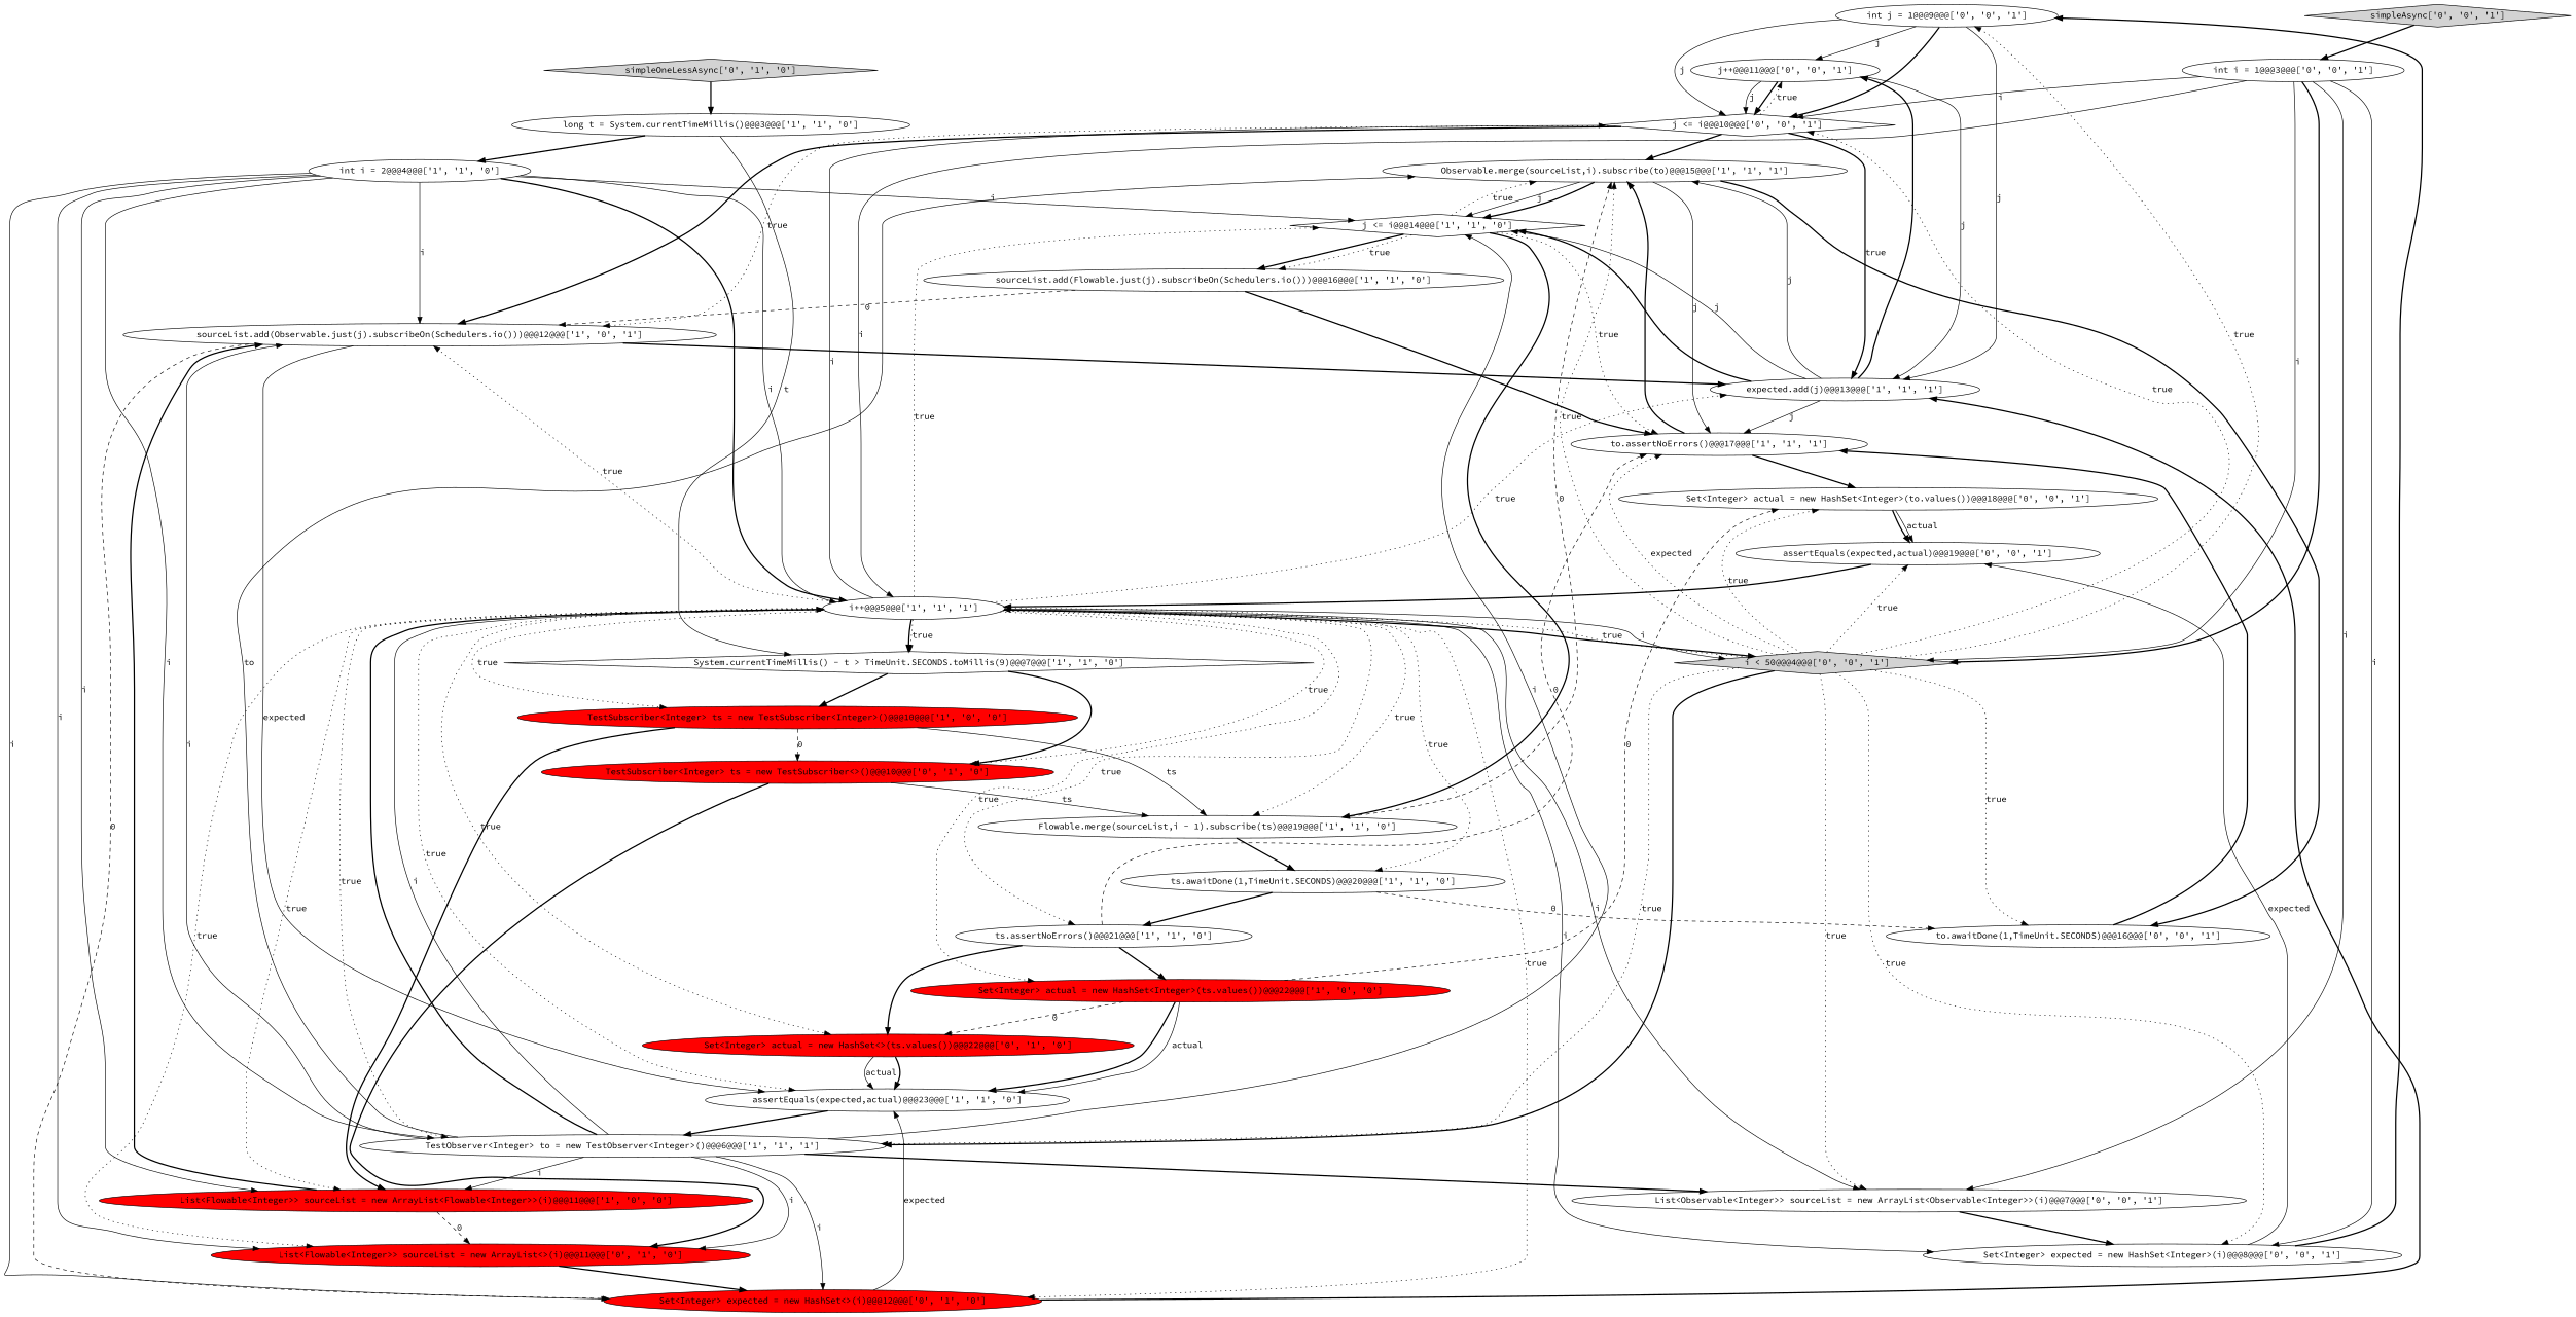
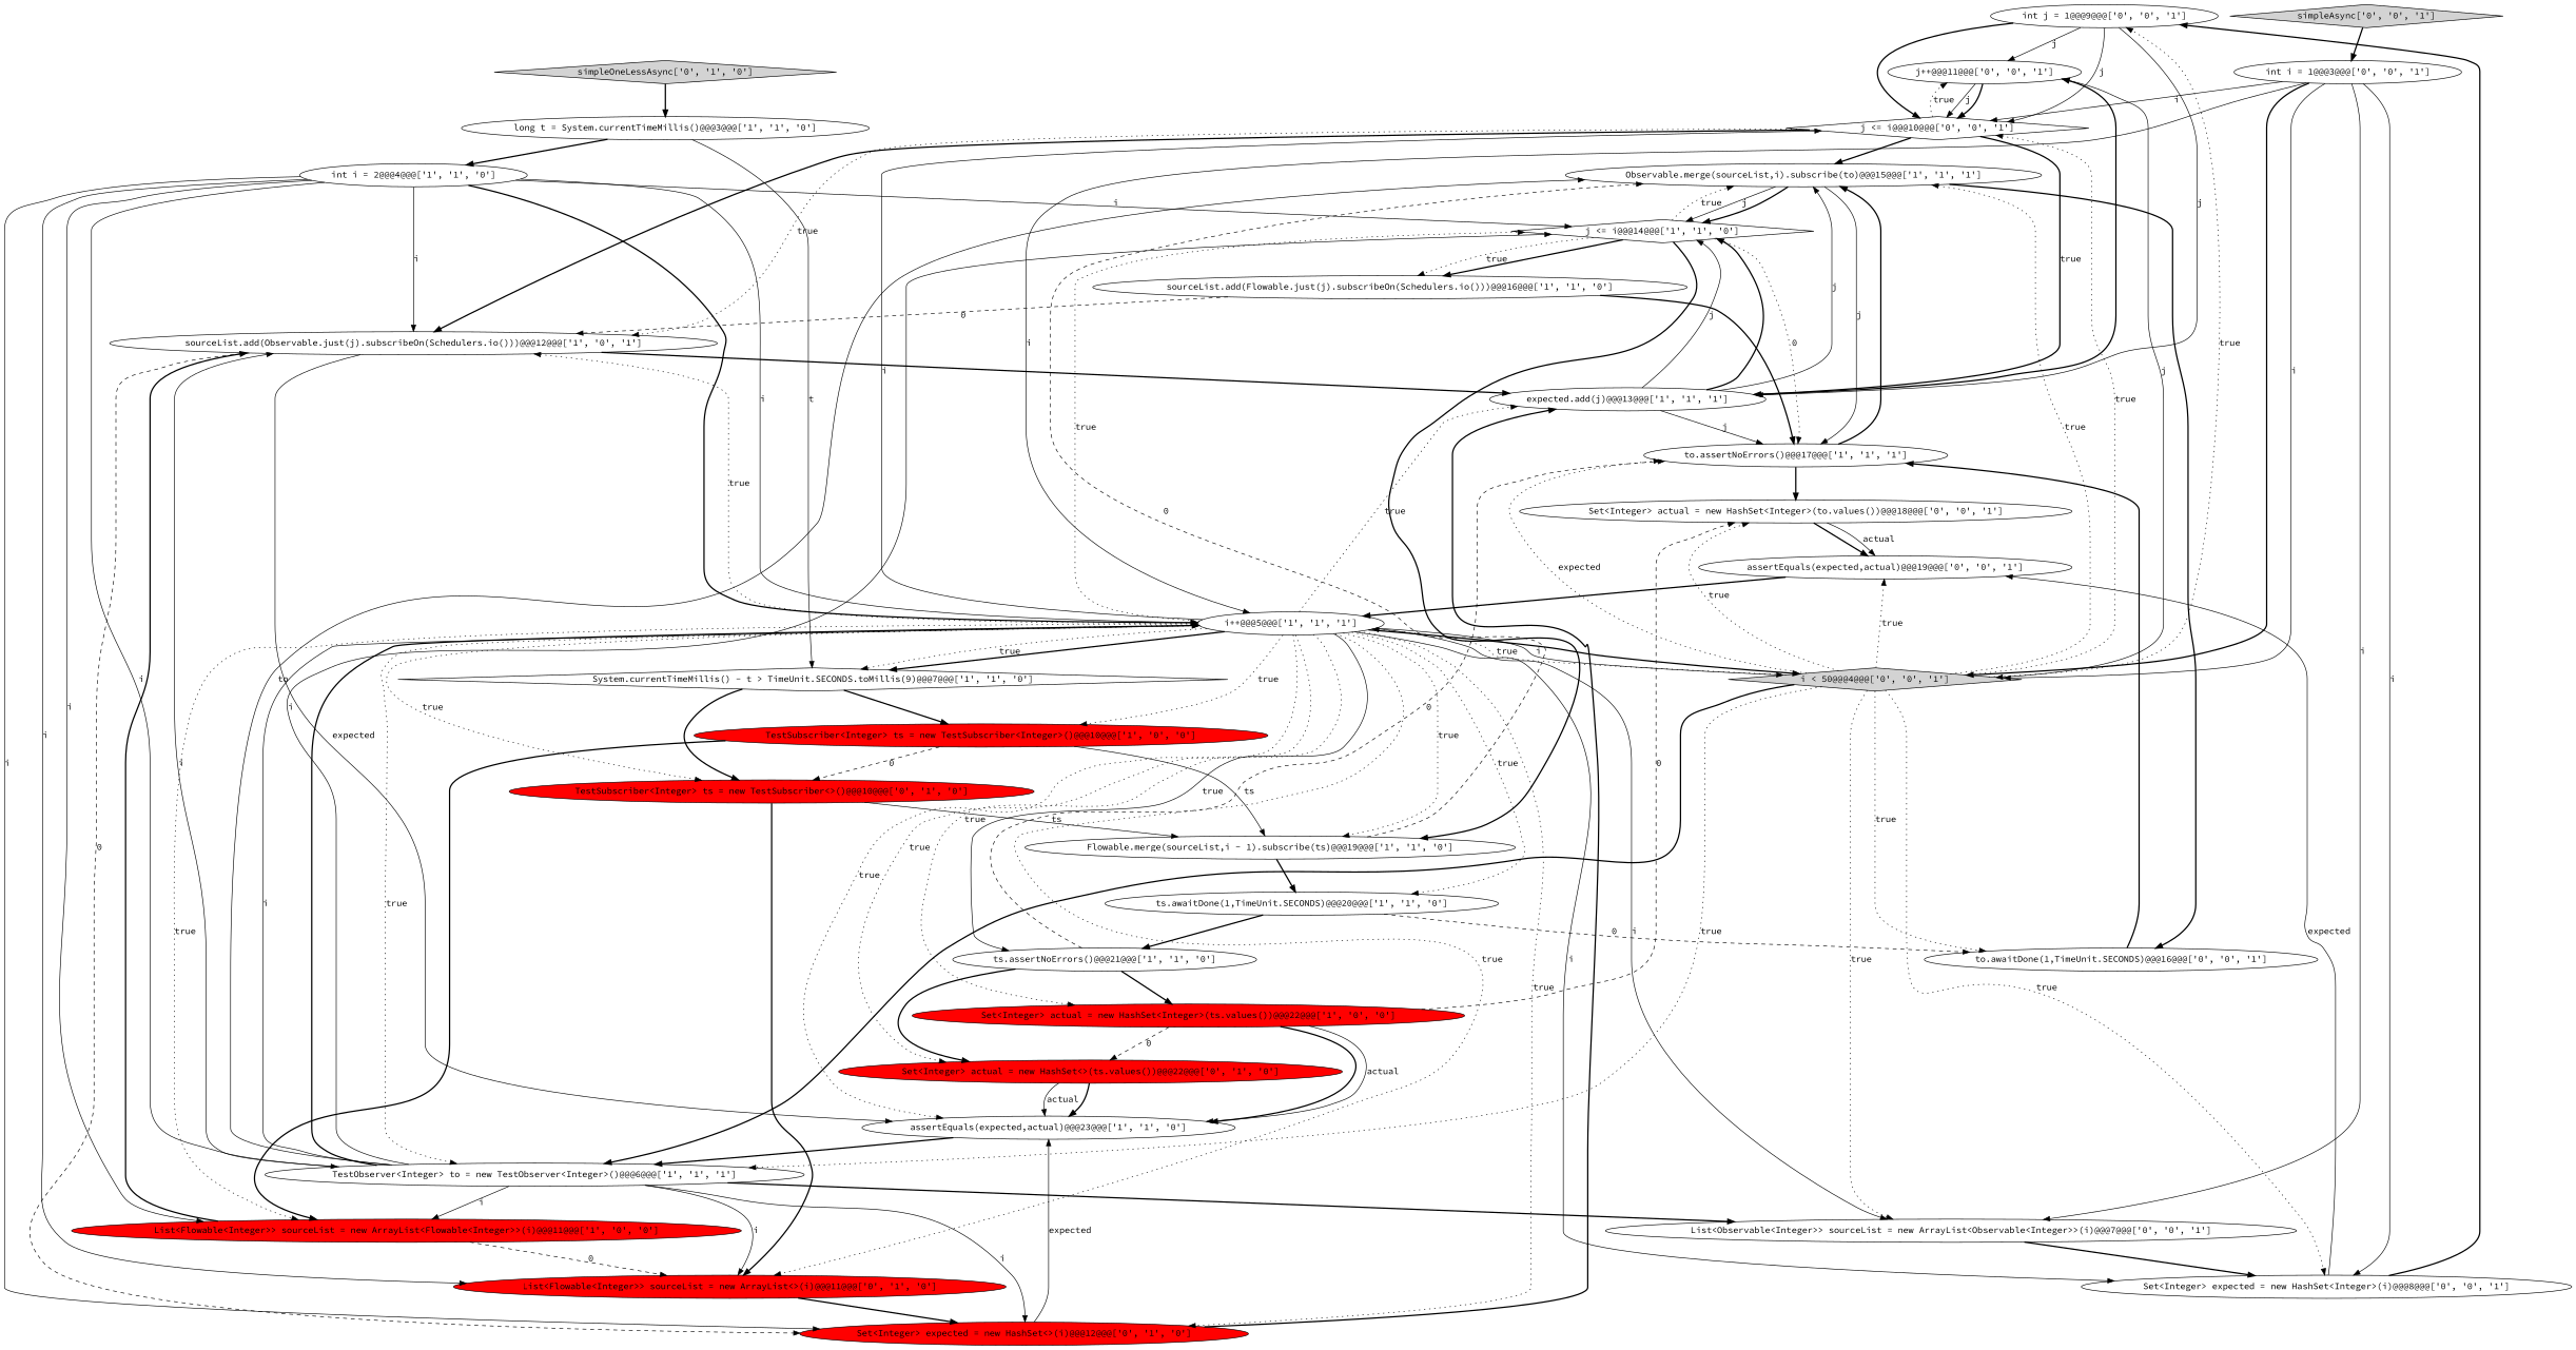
  digraph {
    fontname="Source Code Pro"
    node [fillcolor=white fontname="Source Code Pro" shape=ellipse style=filled]
    edge [fontname="Source Code Pro" style=bold]
    n1 [label="int j = 1@@@9@@@['0', '0', '1']"]
    n2 [label="j++@@@11@@@['0', '0', '1']"]
    n3 [label="j <= i@@@10@@@['0', '0', '1']" shape=diamond]
    n4 [label="expected.add(j)@@@13@@@['1', '1', '1']"]
    n5 [label="sourceList.add(Observable.just(j).subscribeOn(Schedulers.io()))@@@12@@@['1', '0', '1']"]
    n6 [label="Observable.merge(sourceList,i).subscribe(to)@@@15@@@['1', '1', '1']"]
    n7 [label="j <= i@@@14@@@['1', '1', '0']" shape=diamond]
    n8 [label="to.assertNoErrors()@@@17@@@['1', '1', '1']"]
    n9 [fillcolor=red label="List<Flowable<Integer>> sourceList = new ArrayList<>(i)@@@11@@@['0', '1', '0']"]
    n10 [fillcolor=red label="Set<Integer> expected = new HashSet<>(i)@@@12@@@['0', '1', '0']"]
    n11 [label="assertEquals(expected,actual)@@@23@@@['1', '1', '0']"]
    n12 [label="ts.awaitDone(1,TimeUnit.SECONDS)@@@20@@@['1', '1', '0']"]
    n13 [label="ts.assertNoErrors()@@@21@@@['1', '1', '0']"]
    n14 [label="to.awaitDone(1,TimeUnit.SECONDS)@@@16@@@['0', '0', '1']"]
    n15 [fillcolor=red label="Set<Integer> actual = new HashSet<Integer>(ts.values())@@@22@@@['1', '0', '0']"]
    n16 [fillcolor=red label="Set<Integer> actual = new HashSet<>(ts.values())@@@22@@@['0', '1', '0']"]
    n17 [fillcolor=lightgray label="simpleOneLessAsync['0', '1', '0']" shape=diamond]
    n18 [label="long t = System.currentTimeMillis()@@@3@@@['1', '1', '0']"]
    n19 [label="System.currentTimeMillis() - t > TimeUnit.SECONDS.toMillis(9)@@@7@@@['1', '1', '0']" shape=diamond]
    n20 [label="int i = 2@@@4@@@['1', '1', '0']"]
    n21 [label="Set<Integer> expected = new HashSet<Integer>(i)@@@8@@@['0', '0', '1']"]
    n22 [label="assertEquals(expected,actual)@@@19@@@['0', '0', '1']"]
    n23 [label="i++@@@5@@@['1', '1', '1']"]
    n24 [label="TestObserver<Integer> to = new TestObserver<Integer>()@@@6@@@['1', '1', '1']"]
    n25 [fillcolor=red label="List<Flowable<Integer>> sourceList = new ArrayList<Flowable<Integer>>(i)@@@11@@@['1', '0', '0']"]
    n26 [fillcolor=lightgray label="i < 50@@@4@@@['0', '0', '1']" shape=diamond]
    n27 [label="List<Observable<Integer>> sourceList = new ArrayList<Observable<Integer>>(i)@@@7@@@['0', '0', '1']"]
    n28 [fillcolor=red label="TestSubscriber<Integer> ts = new TestSubscriber<>()@@@10@@@['0', '1', '0']"]
    n29 [fillcolor=red label="TestSubscriber<Integer> ts = new TestSubscriber<Integer>()@@@10@@@['1', '0', '0']"]
    n30 [label="Flowable.merge(sourceList,i - 1).subscribe(ts)@@@19@@@['1', '1', '0']"]
    n31 [label="sourceList.add(Flowable.just(j).subscribeOn(Schedulers.io()))@@@16@@@['1', '1', '0']"]
    n32 [label="Set<Integer> actual = new HashSet<Integer>(to.values())@@@18@@@['0', '0', '1']"]
    n33 [label="int i = 1@@@3@@@['0', '0', '1']"]
    n34 [fillcolor=lightgray label="simpleAsync['0', '0', '1']" shape=diamond]
    n1 -> n2 [label=j style=solid]
    n1 -> n3 [label=j style=solid]
    n1 -> n3
    n1 -> n4 [label=j style=solid]
    n2 -> n3 [label=j style=solid]
    n2 -> n3
-   n2 -> n4 [label=j style=solid]
+   n2 -> n26 [label=j style=solid]
    n3 -> n2 [label=true style=dotted]
    n3 -> n4 [label=true]
    n3 -> n5 [label=true style=dotted]
    n3 -> n5
    n3 -> n6
    n4 -> n2
    n4 -> n6 [label=j style=solid]
    n4 -> n7
    n4 -> n7 [label=j style=solid]
    n4 -> n8 [label=j style=solid]
    n5 -> n4
    n5 -> n10 [label=0 style=dashed]
    n5 -> n11 [label=expected style=solid]
    n6 -> n7 [label=j style=solid]
    n6 -> n7
    n6 -> n8 [label=j style=solid]
    n6 -> n14
    n7 -> n6 [label=true style=dotted]
-   n7 -> n8 [label=true style=dotted]
+   n7 -> n8 [label=0 style=dotted]
    n7 -> n30
    n7 -> n31
    n7 -> n31 [label=true style=dotted]
    n8 -> n6
    n8 -> n32
    n9 -> n10
    n10 -> n4
    n10 -> n11 [label=expected style=solid]
    n11 -> n24
    n12 -> n13
    n12 -> n14 [label=0 style=dashed]
    n13 -> n8 [label=0 style=dashed]
    n13 -> n15
    n13 -> n16
    n14 -> n8
    n15 -> n11
    n15 -> n11 [label=actual style=solid]
    n15 -> n16 [label=0 style=dashed]
    n15 -> n32 [label=0 style=dashed]
    n16 -> n11
    n16 -> n11 [label=actual style=solid]
    n17 -> n18
    n18 -> n19 [label=t style=solid]
    n18 -> n20
    n19 -> n28
    n19 -> n29
    n20 -> n5 [label=i style=solid]
    n20 -> n7 [label=i style=solid]
    n20 -> n9 [label=i style=solid]
    n20 -> n10 [label=i style=solid]
    n20 -> n23 [label=i style=solid]
    n20 -> n23
    n20 -> n24 [label=i style=solid]
    n20 -> n25 [label=i style=solid]
    n21 -> n1
    n21 -> n22 [label=expected style=solid]
    n22 -> n23
    n23 -> n3 [label=i style=solid]
    n23 -> n4 [label=true style=dotted]
    n23 -> n5 [label=true style=dotted]
    n23 -> n7 [label=true style=dotted]
    n23 -> n9 [label=true style=dotted]
    n23 -> n10 [label=true style=dotted]
    n23 -> n11 [label=true style=dotted]
    n23 -> n12 [label=true style=dotted]
-   n23 -> n13 [label=true style=dotted]
+   n23 -> n13 [label=true style=solid]
    n23 -> n15 [label=true style=dotted]
    n23 -> n16 [label=true style=dotted]
    n23 -> n19
    n23 -> n19 [label=true style=dotted]
    n23 -> n21 [label=i style=solid]
    n23 -> n24 [label=true style=dotted]
    n23 -> n25 [label=true style=dotted]
    n23 -> n26 [label=i style=solid]
    n23 -> n26
    n23 -> n27 [label=i style=solid]
    n23 -> n28 [label=true style=dotted]
    n23 -> n29 [label=true style=dotted]
    n23 -> n30 [label=true style=dotted]
    n24 -> n5 [label=i style=solid]
    n24 -> n6 [label=to style=solid]
    n24 -> n7 [label=i style=solid]
    n24 -> n9 [label=i style=solid]
    n24 -> n10 [label=i style=solid]
    n24 -> n23 [label=i style=solid]
    n24 -> n23
    n24 -> n25 [label=i style=solid]
    n24 -> n27
    n25 -> n5
    n25 -> n9 [label=0 style=dashed]
    n26 -> n1 [label=true style=dotted]
    n26 -> n3 [label=true style=dotted]
    n26 -> n6 [label=true style=dotted]
    n26 -> n8 [label=expected style=dotted]
    n26 -> n14 [label=true style=dotted]
    n26 -> n21 [label=true style=dotted]
    n26 -> n22 [label=true style=dotted]
    n26 -> n23 [label=true style=dotted]
    n26 -> n24 [label=true style=dotted]
    n26 -> n24
    n26 -> n27 [label=true style=dotted]
    n26 -> n32 [label=true style=dotted]
    n27 -> n21
    n28 -> n9
    n28 -> n30 [label=ts style=solid]
    n29 -> n25
    n29 -> n28 [label=0 style=dashed]
    n29 -> n30 [label=ts style=solid]
    n30 -> n6 [label=0 style=dashed]
    n30 -> n12
    n31 -> n5 [label=0 style=dashed]
    n31 -> n8
    n32 -> n22
    n32 -> n22 [label=actual style=solid]
    n33 -> n3 [label=i style=solid]
    n33 -> n21 [label=i style=solid]
    n33 -> n23 [label=i style=solid]
    n33 -> n26 [label=i style=solid]
    n33 -> n26
    n33 -> n27 [label=i style=solid]
    n34 -> n33
  }
